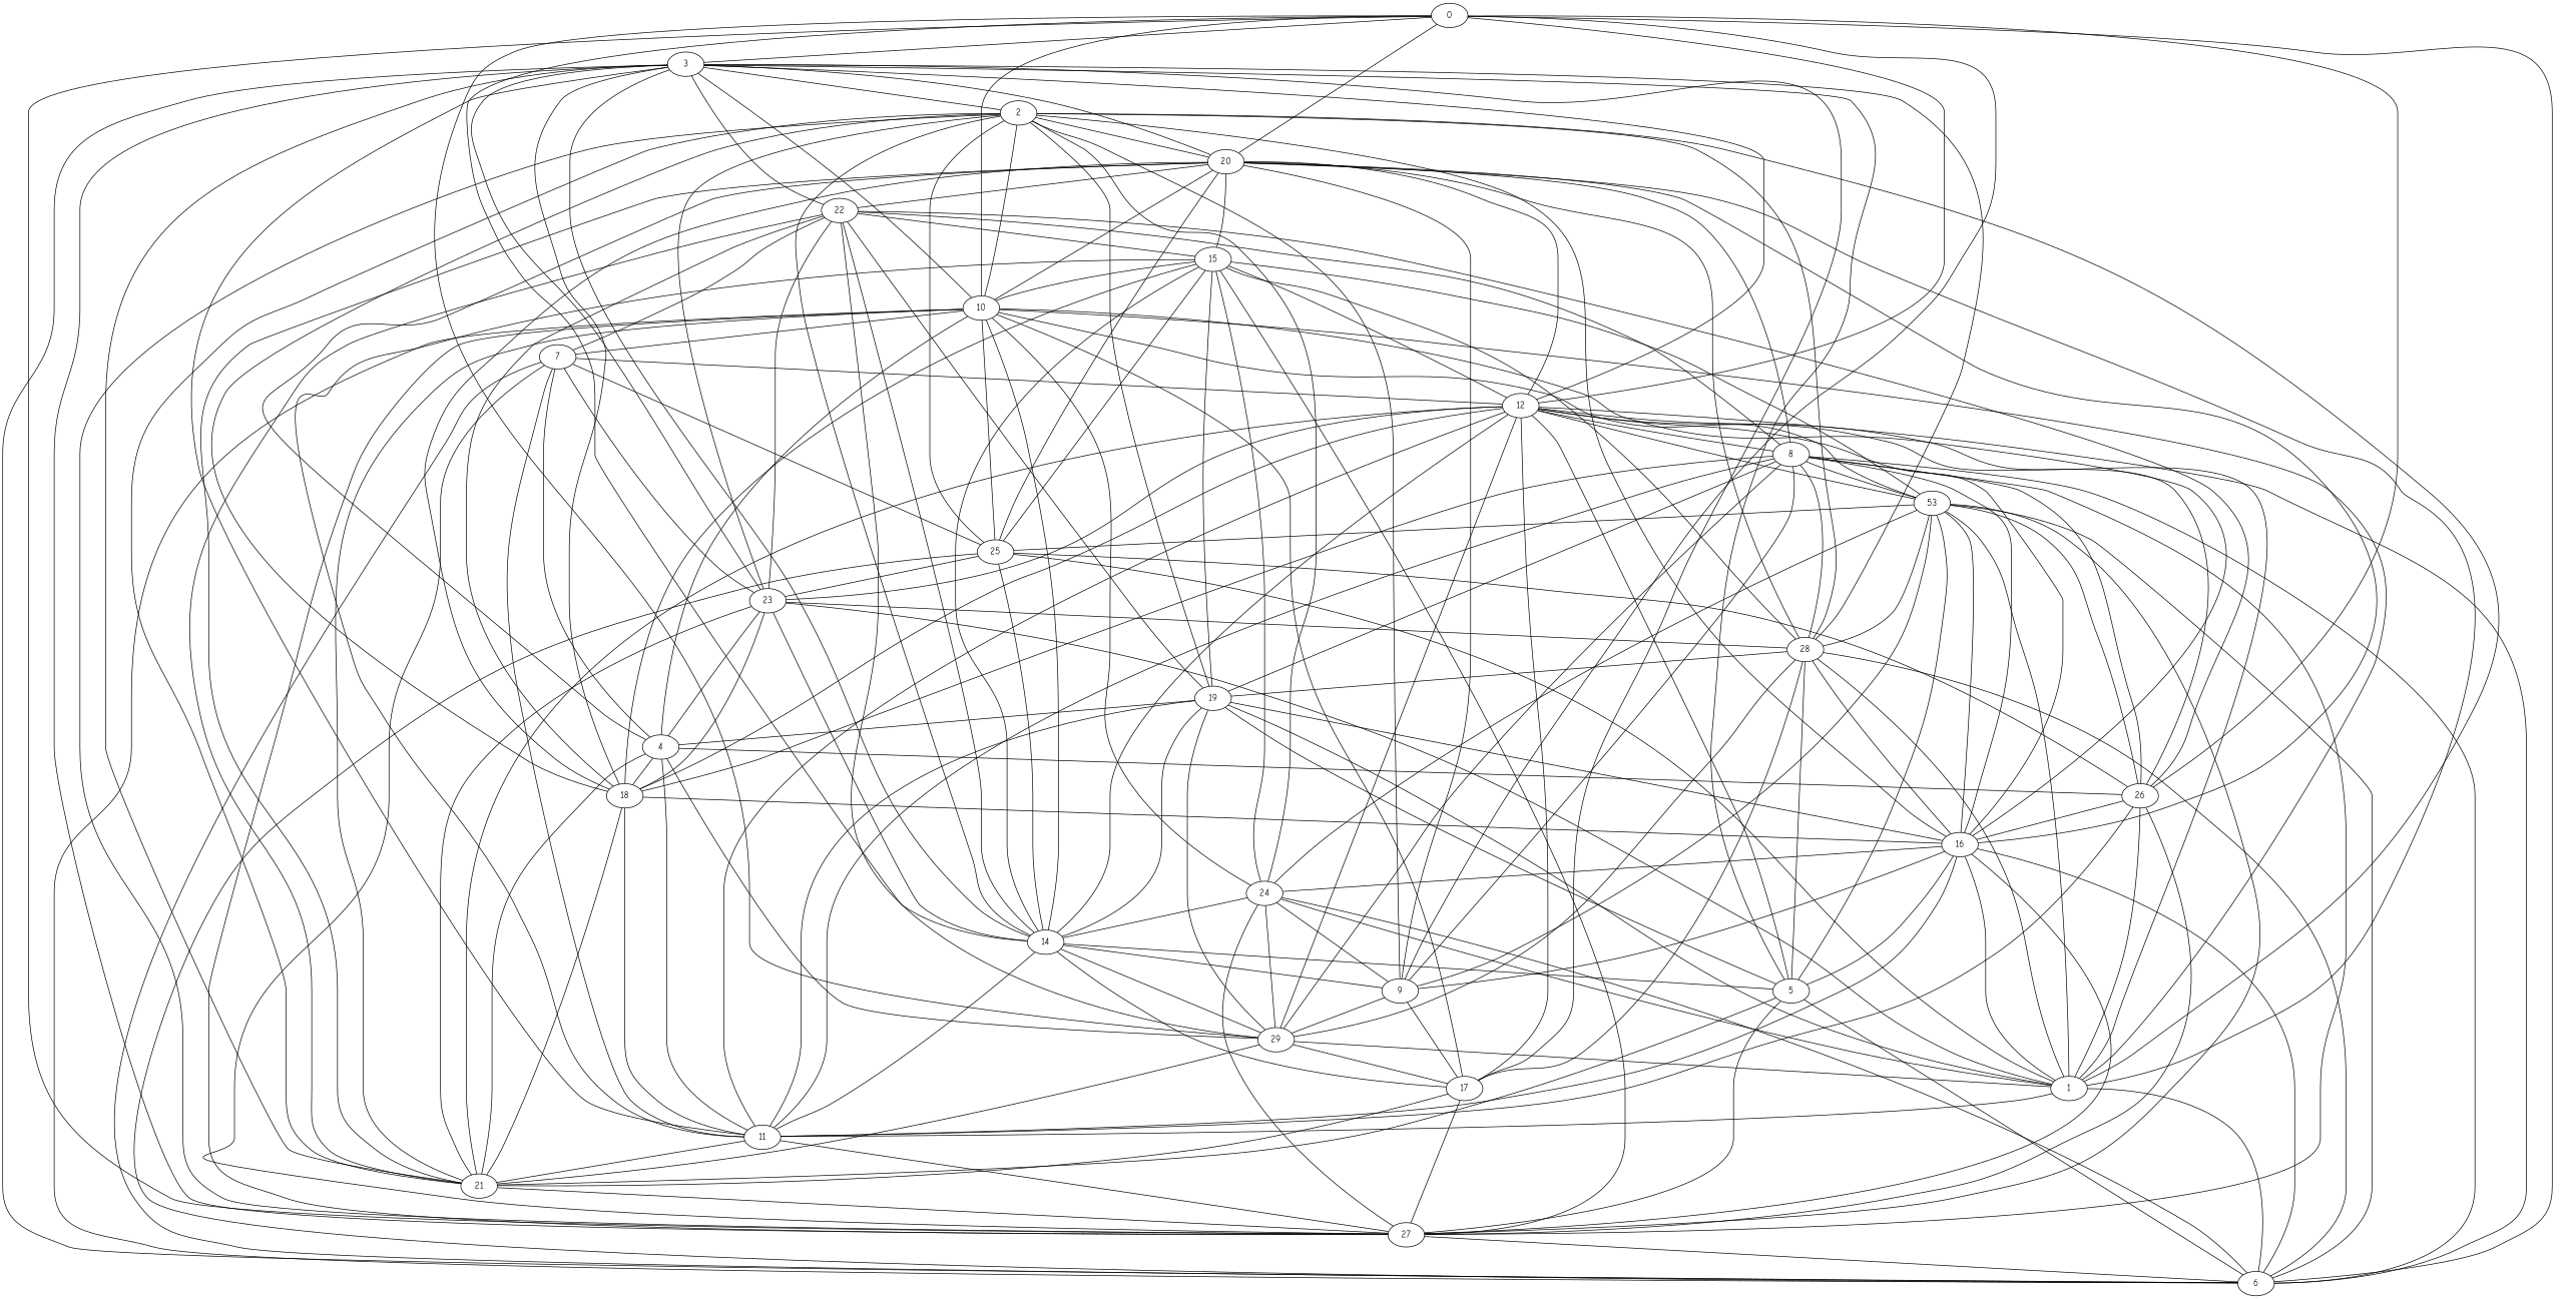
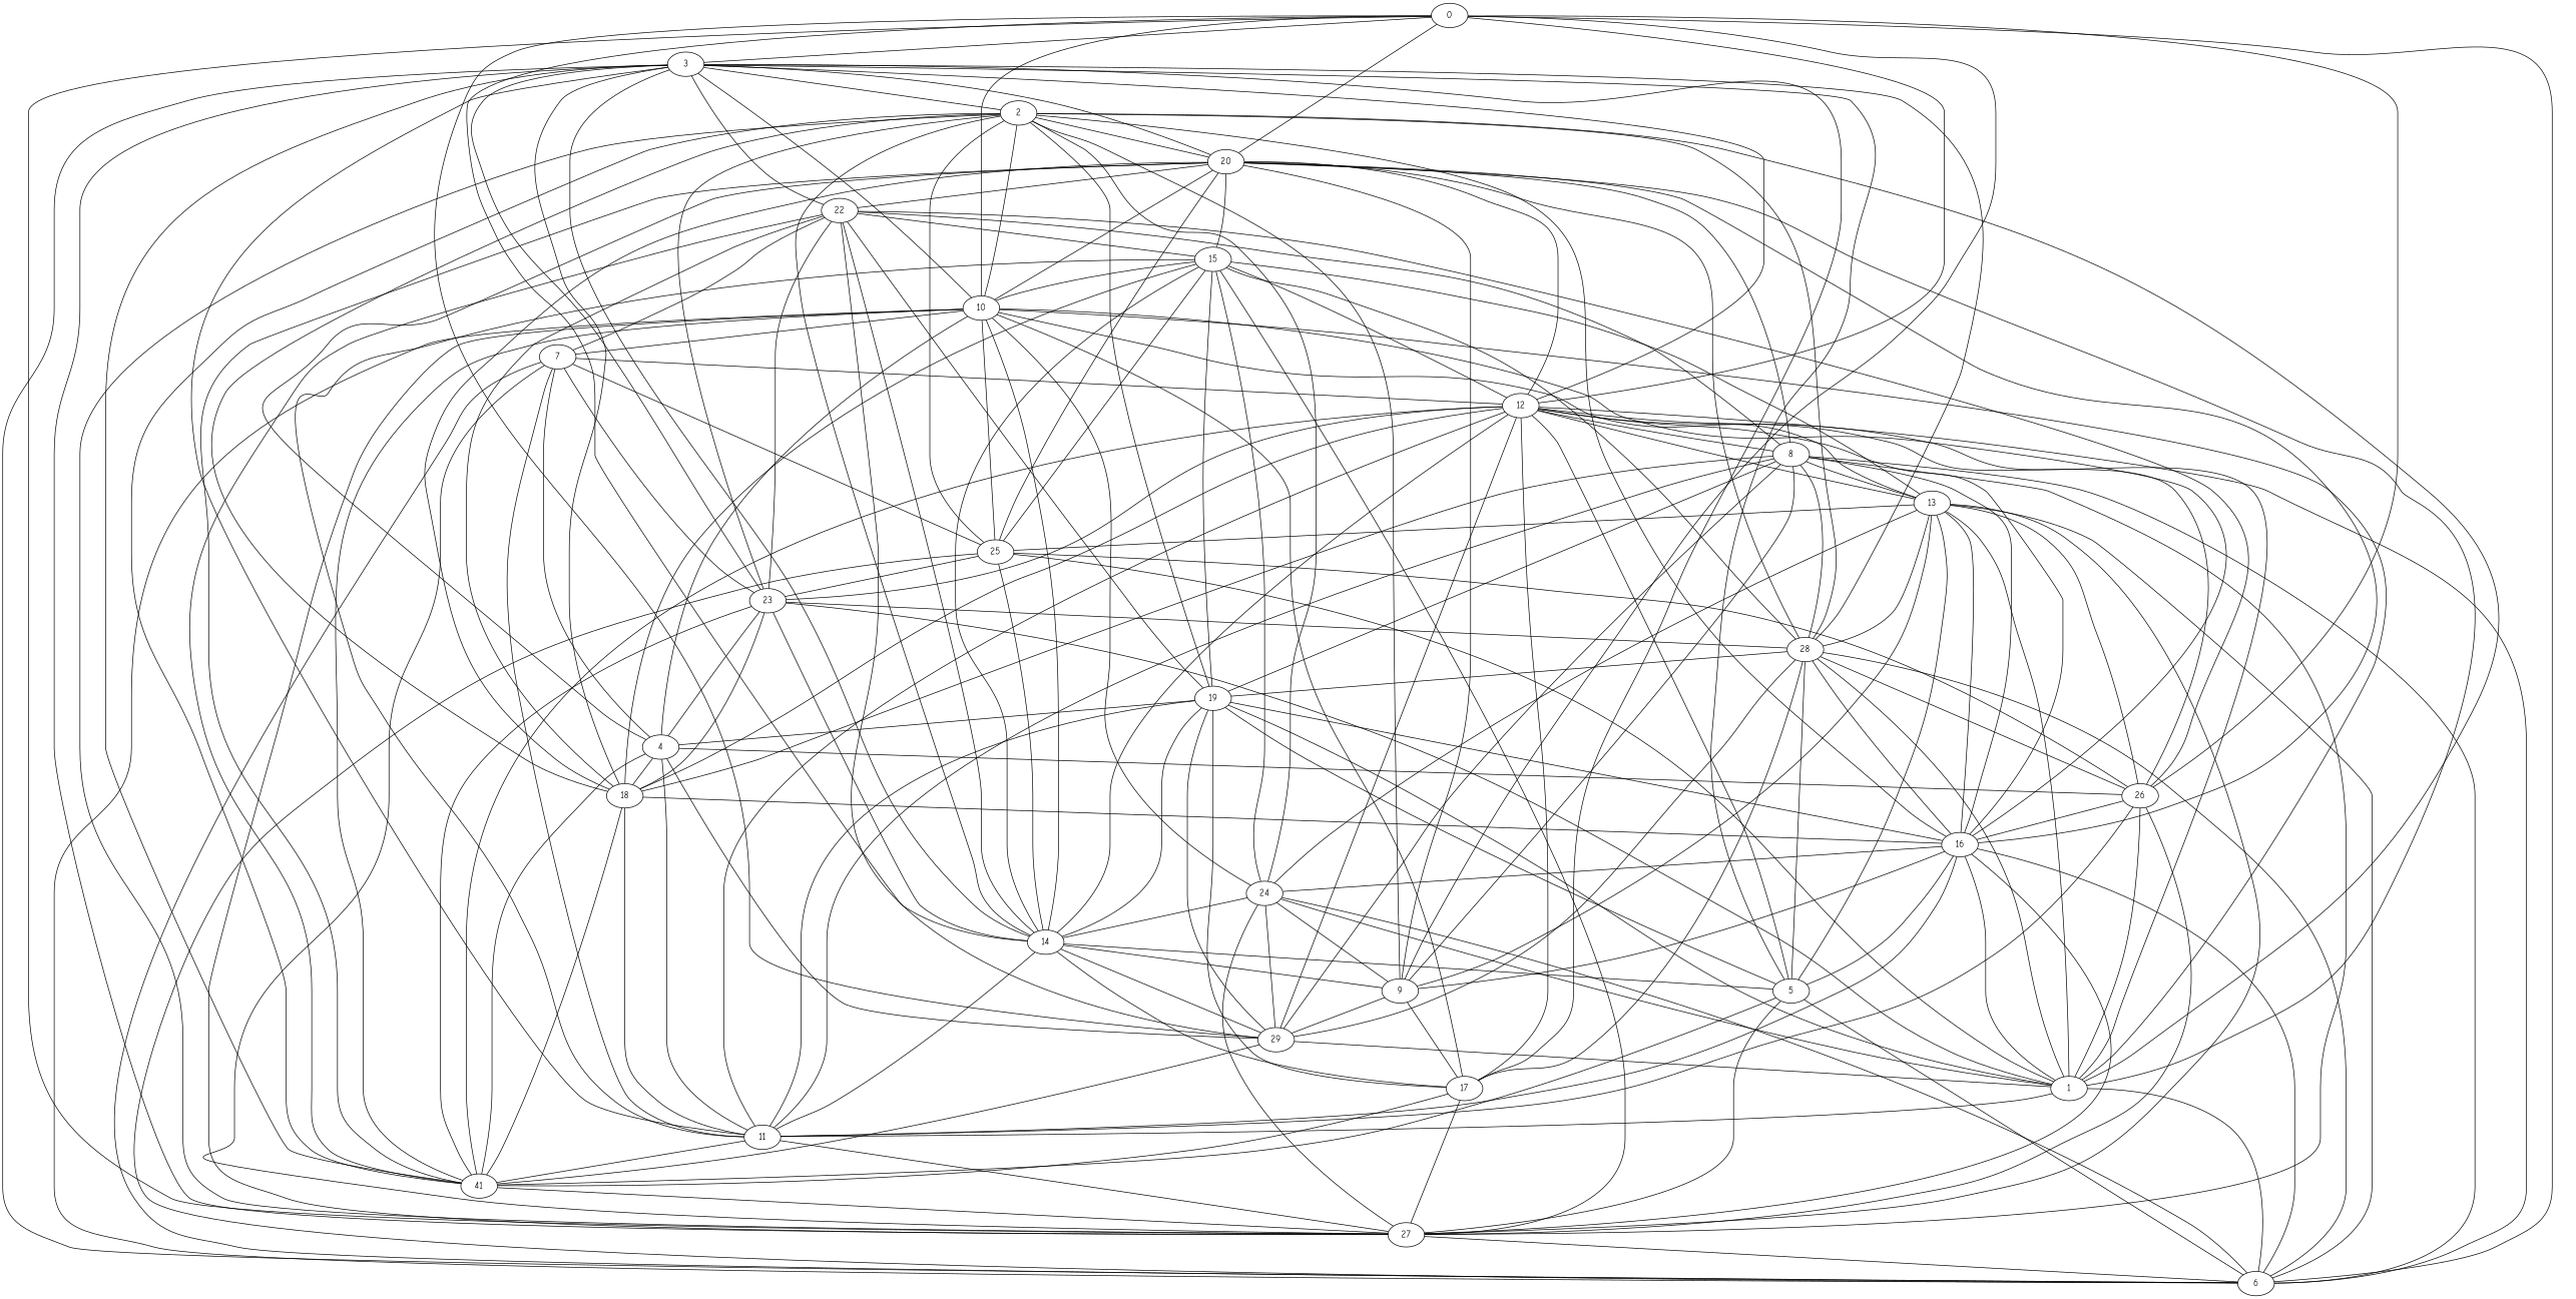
  strict graph {
    fontname="Comic Neue"
    node [fontname="Comic Neue"]
    edge [fontname="Comic Neue"]
    0
    3
    10
    12
    20
    2
    5
    17
    18
    1
-   13 [label=53]
-   21
+   13
+   21 [label=41]
    7
    6
    11
    26
    8
    9
    25
    16
    28
    22
    19
    23
    24
    14
    27
    4
    15
    29
    0 -- 3
    0 -- 10
    0 -- 12
    0 -- 20
    3 -- 2
    3 -- 5
    3 -- 17
    3 -- 18
    10 -- 3
    10 -- 2
    10 -- 17
    10 -- 1
    10 -- 13
    10 -- 21
    10 -- 7
    12 -- 3
    12 -- 20
    12 -- 5
    12 -- 17
    12 -- 21
    12 -- 6
    12 -- 11
    12 -- 26
    12 -- 8
    20 -- 3
    20 -- 10
    20 -- 18
    20 -- 8
    20 -- 9
    20 -- 25
    20 -- 16
    20 -- 28
    20 -- 22
    2 -- 20
    2 -- 21
    2 -- 9
    2 -- 25
    2 -- 14
    2 -- 27
    5 -- 13
    5 -- 21
    5 -- 6
    5 -- 16
    5 -- 28
    5 -- 19
    5 -- 27
    17 -- 21
    17 -- 28
    17 -- 14
    17 -- 27
    18 -- 12
    18 -- 2
    18 -- 21
    18 -- 11
    18 -- 8
    18 -- 16
    18 -- 22
    18 -- 23
    18 -- 15
    1 -- 12
    1 -- 20
    1 -- 2
    1 -- 13
    1 -- 6
    1 -- 11
    1 -- 19
    1 -- 23
    1 -- 24
    13 -- 12
    13 -- 9
    13 -- 25
    21 -- 3
    21 -- 20
    21 -- 22
    21 -- 23
    21 -- 27
    21 -- 29
    7 -- 12
    7 -- 6
    7 -- 11
    7 -- 25
    7 -- 27
    6 -- 0
    6 -- 3
    6 -- 10
    6 -- 13
    6 -- 25
    11 -- 3
    11 -- 21
    11 -- 26
    11 -- 8
    11 -- 16
    11 -- 27
    26 -- 0
    26 -- 1
    26 -- 13
    26 -- 25
    26 -- 16
    8 -- 13
    8 -- 6
    8 -- 9
    9 -- 0
    9 -- 17
    9 -- 16
    9 -- 24
    9 -- 29
    25 -- 10
    25 -- 1
    25 -- 23
    16 -- 10
    16 -- 12
    16 -- 2
    16 -- 1
    16 -- 13
    16 -- 6
    16 -- 8
    16 -- 24
    28 -- 3
    28 -- 2
    28 -- 1
    28 -- 13
    28 -- 6
-   8 -- 26
+   28 -- 26
    28 -- 8
    28 -- 16
    28 -- 19
    28 -- 15
    22 -- 3
    22 -- 7
    22 -- 26
    22 -- 8
    22 -- 19
    22 -- 23
    22 -- 14
    22 -- 15
    19 -- 2
    19 -- 11
    19 -- 8
    19 -- 16
    19 -- 4
    19 -- 15
    23 -- 3
    23 -- 12
    23 -- 2
    23 -- 7
    23 -- 28
    24 -- 10
    24 -- 2
    24 -- 13
    24 -- 6
    24 -- 14
    24 -- 27
    14 -- 0
    14 -- 3
    14 -- 10
    14 -- 12
    14 -- 5
    14 -- 11
    14 -- 9
    14 -- 25
    14 -- 19
    14 -- 23
    14 -- 15
    14 -- 29
    27 -- 0
    27 -- 3
    27 -- 10
    27 -- 13
    27 -- 6
    27 -- 26
    27 -- 8
    27 -- 16
    27 -- 15
    4 -- 10
    4 -- 20
    4 -- 18
    4 -- 21
    4 -- 7
    4 -- 11
    4 -- 26
    4 -- 23
    15 -- 10
    15 -- 12
    15 -- 20
    15 -- 13
    15 -- 11
    15 -- 25
    15 -- 24
    29 -- 0
    29 -- 12
-   29 -- 17
+   19 -- 17
    29 -- 1
    29 -- 8
    29 -- 28
    29 -- 22
    29 -- 19
    29 -- 24
    29 -- 4
  }
